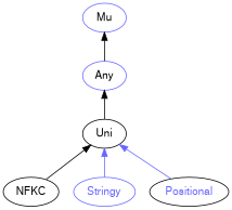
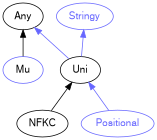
  digraph {
    rankdir=BT
    splines=polyline
    node [color="#000000" fontcolor="#000000" fontname=FreeSans]
    edge [color="#000000"]
    NFKC
    Uni
-   Any [color="#6666FF"]
+   Any
    Stringy [color="#6666FF" fontcolor="#6666FF"]
    Mu [color="#6666FF"]
-   Positional [fontcolor="#6666FF"]
+   Positional [color="#6666FF" fontcolor="#6666FF"]
    NFKC -> Uni
-   Uni -> Any
-   Stringy -> Uni [color="#6666FF"]
-   Any -> Mu
+   Uni -> Any [color="#6666FF"]
+   Uni -> Stringy [color="#6666FF"]
+   Mu -> Any
    Positional -> Uni [color="#6666FF"]
  }
